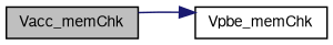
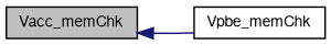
  digraph {
    rankdir=LR
    node [color=black fontname=FreeSans fontsize=10 shape=record style=filled]
    n1 [fillcolor=grey75 fontcolor=black height=0.2 label=Vacc_memChk width=0.4]
    n2 [fillcolor=white height=0.2 label=Vpbe_memChk width=0.4]
-   n2 -> n1 [color=midnightblue dir=back fontname=FreeSans fontsize=10 labelfontname=FreeSans labelfontsize=10 style=solid]
+   n1 -> n2 [color=midnightblue dir=back fontname=FreeSans fontsize=10 labelfontname=FreeSans labelfontsize=10 style=solid]
  }
